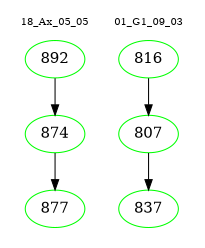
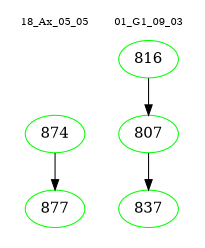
  digraph {
    node [color=green]
    edge [color=black]
-   n1 [label=892]
    n2 [label=874]
    n3 [label=877]
    n4 [label=816]
    n5 [label=807]
    n6 [label=837]
    subgraph cluster_1 {
      color=white
      fontsize=10
      label="18_Ax_05_05"
-     n1
      n2
      n3
    }
    subgraph cluster_2 {
      color=white
      fontsize=10
      label="01_G1_09_03"
      n4
      n5
      n6
    }
-   n1 -> n2
    n2 -> n3
    n4 -> n5
    n5 -> n6
  }
